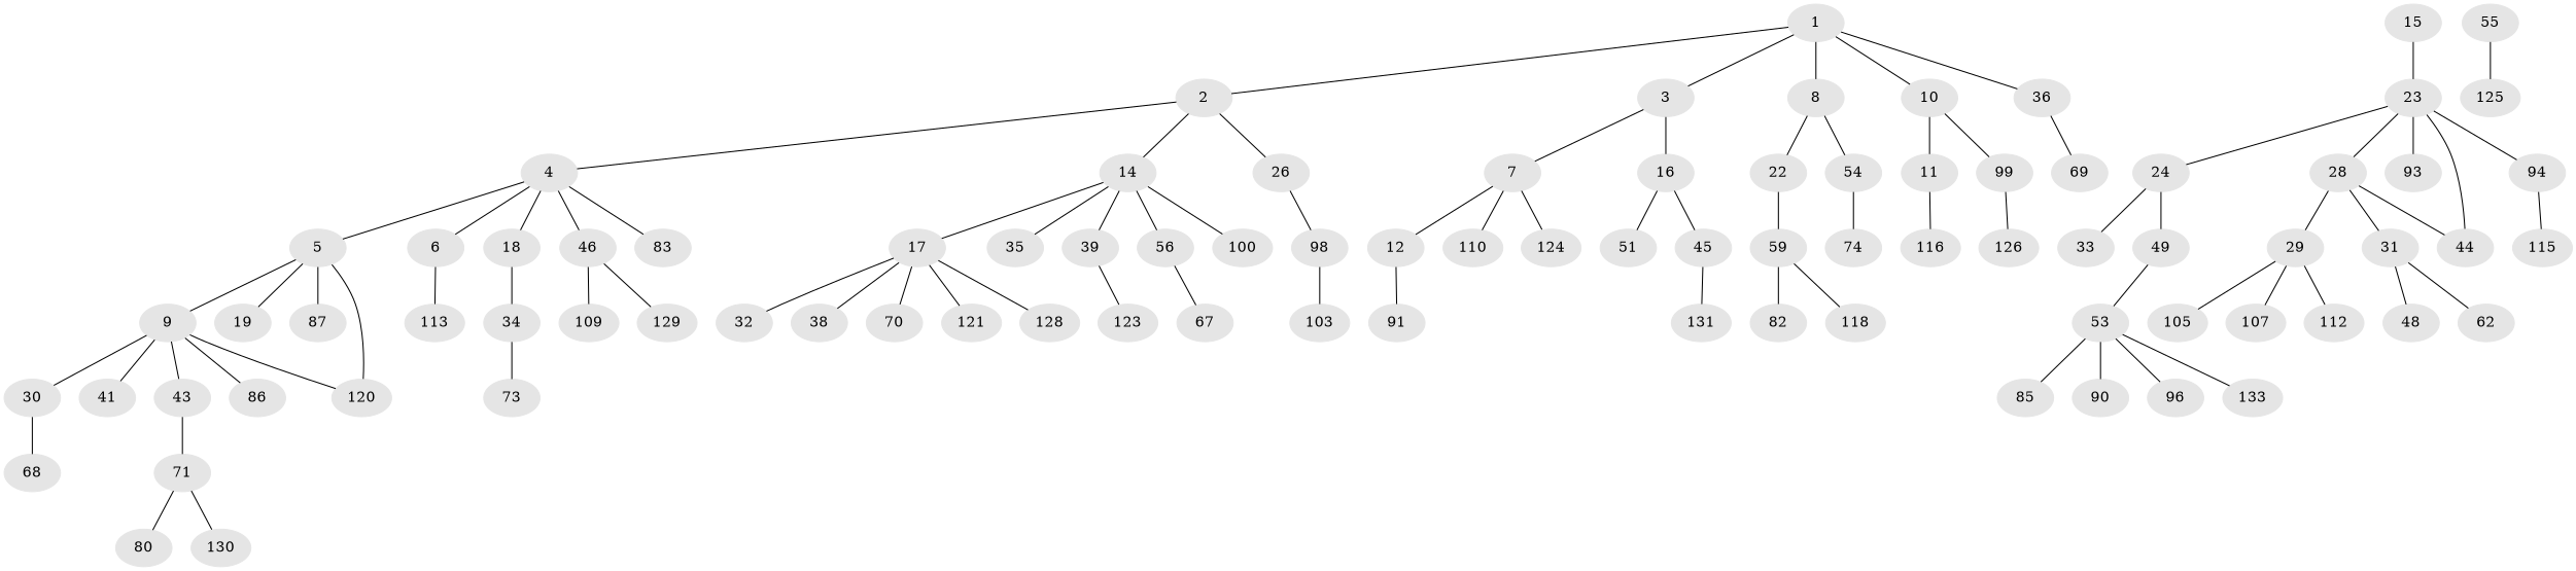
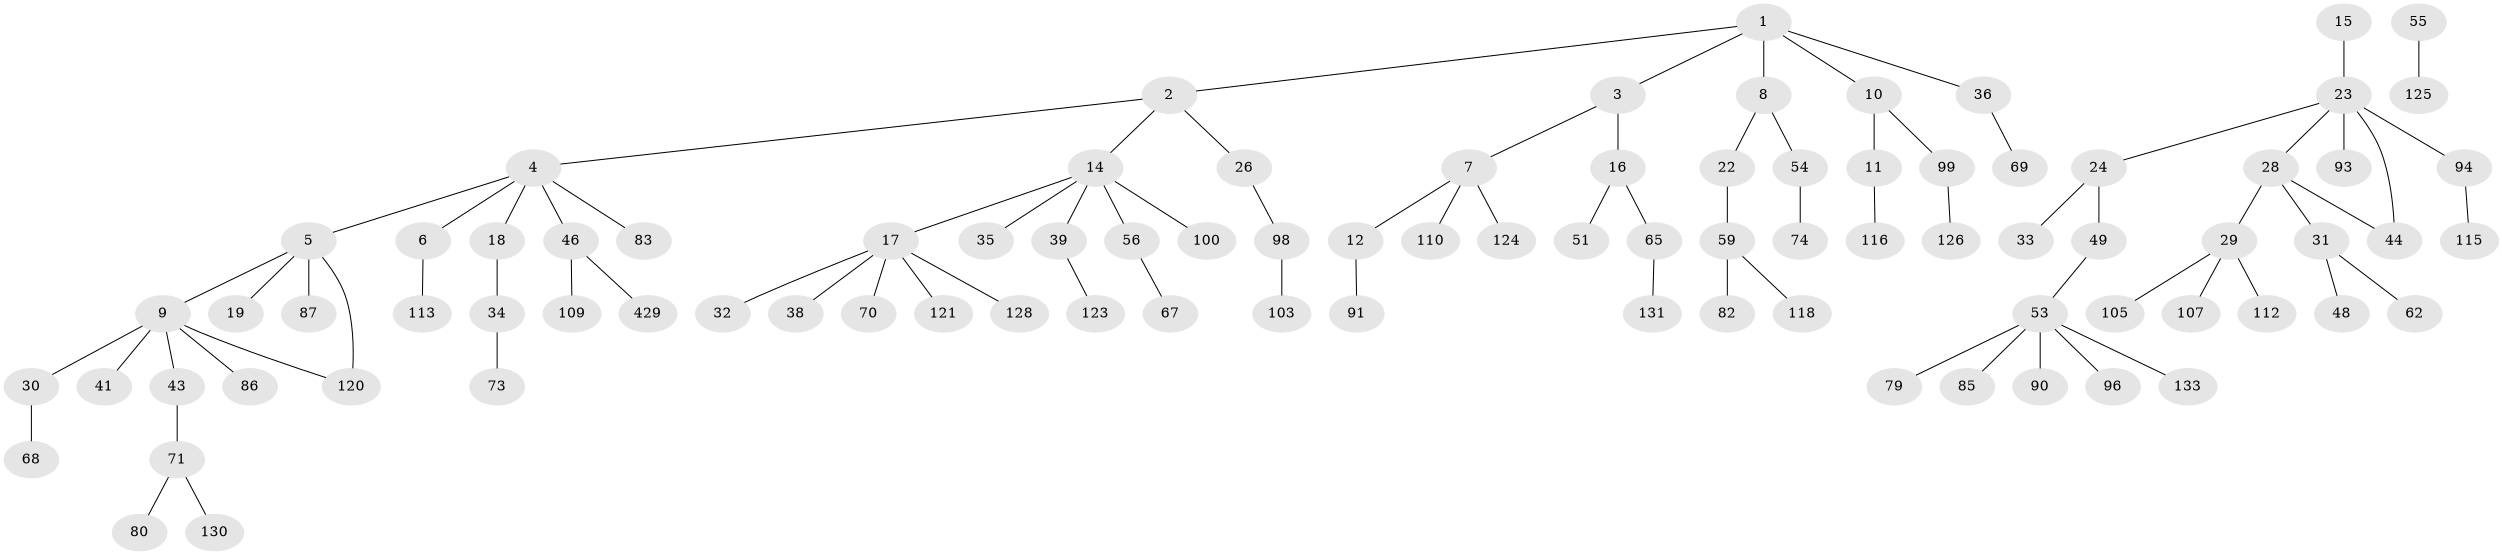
  graph {
    node [color=gray90 style=filled]
    1 [super="+25"]
    2 [super="+72"]
    3 [super="+119"]
    8 [super="+86"]
    10
    36
    4 [super="+42"]
    14 [super="+37"]
    26
    7 [super="+40"]
    16 [super="+52"]
    22 [super="+47"]
    54 [super="+63"]
    11 [super="+20"]
    99 [super="+106"]
    69 [super="+114"]
    5 [super="+27"]
    6 [super="+97"]
    18
    46 [super="+58"]
    83 [super="+122"]
    17 [super="+101"]
    35
    39 [super="+57"]
    56
    100
    98 [super="+111"]
    12
    110
    124
    51 [super="+80"]
-   65 [label=45]
+   65
    9 [super="+13"]
    19
    87 [super="+102"]
    120
    113
    34 [super="+50"]
    109
-   129
+   129 [label=429]
    30 [super="+60"]
    41
    43 [super="+61"]
    n44 [label=86]
    15 [super="+78"]
    23 [super="+45"]
    91 [super="+132"]
    59 [super="+75"]
    74
    68
    71
    116
    126
    32 [super="+134"]
    38
    70
    121
    128
    123
    67 [super="+136"]
    24
    28 [super="+104"]
    93
    94
    44
    131 [super="+135"]
    73 [super="+95"]
    82
    118
    33
    49
    29 [super="+81"]
    31 [super="+66"]
    55
    125
    115
    53 [super="+64"]
    103 [super="+108"]
    105 [super="+127"]
    107
    112
    48
    62
    n84 [label=80]
    130
+   79 [super="+89"]
    85 [super="+92"]
    90 [super="+117"]
    96
    133
    1 -- 2
    1 -- 3
    1 -- 8
    1 -- 10
    1 -- 36
    2 -- 4
    2 -- 14
    2 -- 26
    3 -- 7
    3 -- 16
    8 -- 22
    8 -- 54
    10 -- 11
    10 -- 99
    36 -- 69
    4 -- 5
    4 -- 6
    4 -- 18
    4 -- 46
    4 -- 83
    14 -- 17
    14 -- 35
    14 -- 39
    14 -- 56
    14 -- 100
    26 -- 98
    7 -- 12
    7 -- 110
    7 -- 124
    16 -- 51
    16 -- 65
    22 -- 59
    54 -- 74
    11 -- 116
    99 -- 126
    5 -- 9
    5 -- 19
    5 -- 87
    5 -- 120
    6 -- 113
    18 -- 34
    46 -- 109
    46 -- 129
    17 -- 32
    17 -- 38
    17 -- 70
    17 -- 121
    17 -- 128
    39 -- 123
    56 -- 67
    98 -- 103
    12 -- 91
    65 -- 131
    9 -- 120
    9 -- 30
    9 -- 41
    9 -- 43
    9 -- n44
    34 -- 73
    30 -- 68
    43 -- 71
    15 -- 23
    23 -- 24
    23 -- 28
    23 -- 93
    23 -- 94
    23 -- 44
    59 -- 82
    59 -- 118
    71 -- n84
    71 -- 130
    24 -- 33
    24 -- 49
    28 -- 44
    28 -- 29
    28 -- 31
    94 -- 115
    49 -- 53
    29 -- 105
    29 -- 107
    29 -- 112
    31 -- 48
    31 -- 62
    55 -- 125
+   53 -- 79
    53 -- 85
    53 -- 90
    53 -- 96
    53 -- 133
  }
